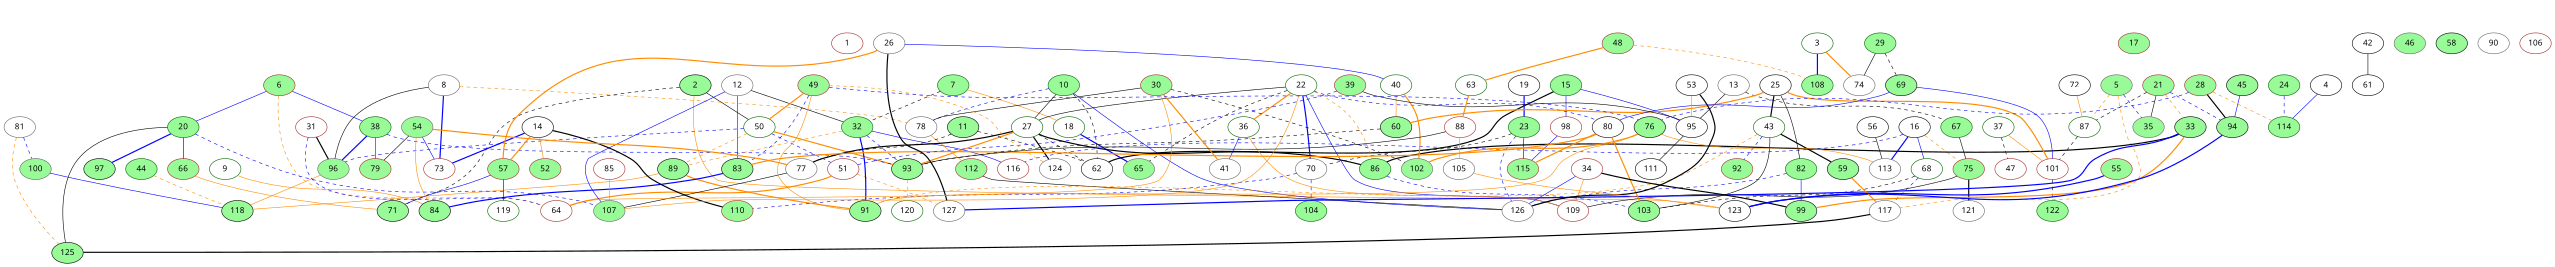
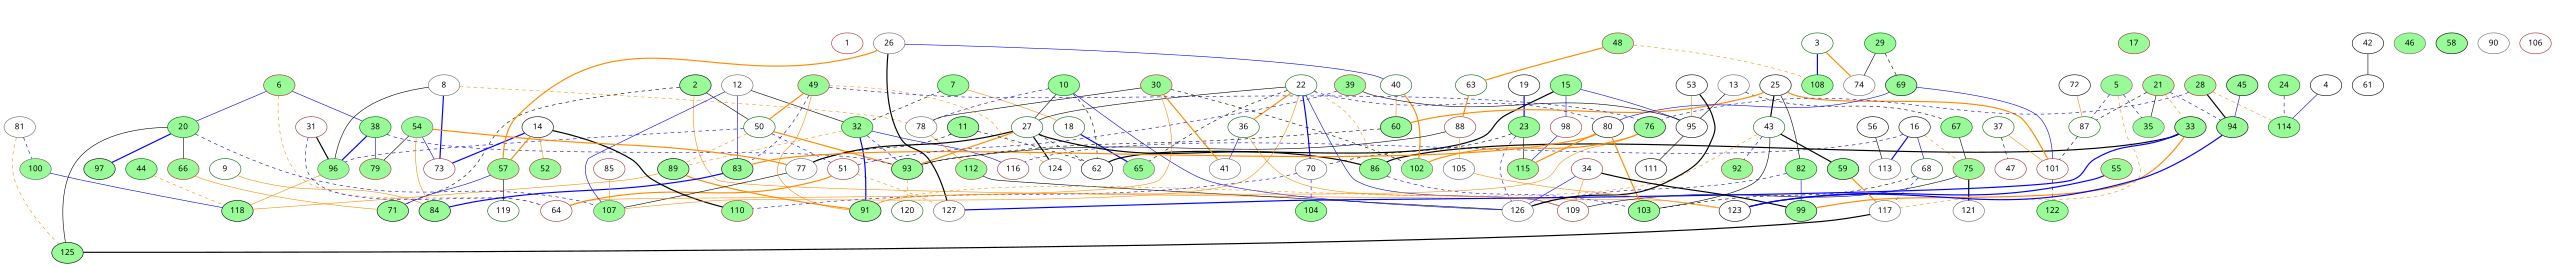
  graph {
    fontname="Noto Sans"
    node [color=black fillcolor=palegreen fontname="Noto Sans" style=filled]
    edge [color=darkorange fontname="Noto Sans" style=solid]
    1 [color=brown fillcolor=white]
    50 [color=darkgreen fillcolor=white]
    2
    71
    123 [fillcolor=white]
    96 [color=gray40]
    93
    89
    51 [color=brown fillcolor=white]
    3 [color=darkgreen fillcolor=white]
    74 [color=gray40 fillcolor=white]
    108 [color=darkgreen]
    4 [fillcolor=white]
    114 [color=darkgreen]
    5 [color=gray40]
    35 [color=gray40]
    87 [color=darkgreen fillcolor=white]
    117 [color=gray40 fillcolor=white]
    101 [color=brown fillcolor=white]
    125
    6 [color=brown]
    20 [color=darkgreen]
    38 [color=darkgreen]
    64 [color=brown fillcolor=white]
    107 [color=gray40]
    66 [color=brown]
    97
    79 [color=brown]
    7 [color=darkgreen]
    18 [color=darkgreen fillcolor=white]
    32 [color=darkgreen]
    65 [color=gray40]
    116 [color=brown fillcolor=white]
    91
    8 [color=gray40 fillcolor=white]
    73 [color=brown fillcolor=white]
    78 [color=gray40 fillcolor=white]
    112 [color=brown]
    118
    9 [color=darkgreen fillcolor=white]
    84
    10 [color=darkgreen]
    27 [color=darkgreen fillcolor=white]
    62 [fillcolor=white]
    126 [color=gray40 fillcolor=white]
    77 [color=gray40 fillcolor=white]
    86 [color=darkgreen]
    124 [color=gray40 fillcolor=white]
    11
    12 [color=gray40 fillcolor=white]
    83
    13 [color=gray40 fillcolor=white]
    67 [color=darkgreen]
    95 [fillcolor=white]
    75 [color=brown]
    111 [fillcolor=white]
    14 [fillcolor=white]
    52 [color=brown]
    57 [color=brown]
    110 [color=brown]
    119 [color=darkgreen fillcolor=white]
    15 [color=darkgreen]
    98 [color=brown fillcolor=white]
    115 [color=brown]
    16 [fillcolor=white]
    68 [color=darkgreen fillcolor=white]
    113 [color=gray40 fillcolor=white]
    103
    109 [color=brown fillcolor=white]
    121 [color=gray40 fillcolor=white]
    17 [color=brown]
    19 [fillcolor=white]
    23 [color=darkgreen]
    70 [color=gray40 fillcolor=white]
    21 [color=brown]
    33
    94
    127 [color=gray40 fillcolor=white]
    99
    22 [color=darkgreen fillcolor=white]
    36 [color=darkgreen fillcolor=white]
    80 [fillcolor=white]
    41 [color=gray40 fillcolor=white]
    104 [color=darkgreen]
    24 [color=darkgreen]
    25 [fillcolor=white]
    43 [color=darkgreen fillcolor=white]
    60
    82 [color=darkgreen]
    59
    92 [color=brown]
    122 [color=darkgreen]
    26 [color=gray40 fillcolor=white]
    40 [color=darkgreen fillcolor=white]
    102 [color=gray40]
    120 [color=darkgreen fillcolor=white]
    28 [color=brown]
    76
    29 [color=darkgreen]
    69
    30 [color=brown]
    31 [color=brown fillcolor=white]
    34 [color=brown fillcolor=white]
    37 [color=darkgreen fillcolor=white]
    47 [color=brown fillcolor=white]
    39 [color=brown]
    42 [fillcolor=white]
    61 [fillcolor=white]
    44 [color=darkgreen]
    45
    46 [color=gray40]
    48 [color=brown]
    63 [color=darkgreen fillcolor=white]
    88 [color=brown fillcolor=white]
    49 [color=brown]
    53 [fillcolor=white]
    54 [color=gray40]
    55 [color=brown]
    56 [fillcolor=white]
    58
    105 [color=gray40 fillcolor=white]
    72 [fillcolor=white]
    81 [color=gray40 fillcolor=white]
    100 [color=gray40]
    85 [color=brown fillcolor=white]
    90 [color=gray40 fillcolor=white]
    106 [color=brown fillcolor=white]
    50 -- 96 [color=blue style=dashed]
    50 -- 93 [style=bold]
    50 -- 89 [style=dashed]
    50 -- 51 [color=blue style=dashed]
    2 -- 50 [color=black]
    2 -- 71 [color=black style=dashed]
    2 -- 123
    96 -- 118
    93 -- 120 [style=dashed]
    89 -- 91 [style=bold]
    89 -- 118
    51 -- 64 [style=bold]
    51 -- 127 [style=dashed]
    3 -- 74 [style=bold]
    3 -- 108 [color=blue style=bold]
    4 -- 114 [color=blue]
    5 -- 35 [color=blue style=dashed]
-   5 -- 87 [style=dashed]
+   5 -- 87 [color=blue style=dashed]
    5 -- 117 [style=dashed]
    87 -- 101 [color=black style=dashed]
    117 -- 125 [color=black style=bold]
    101 -- 122 [color=black style=dashed]
    6 -- 20 [color=blue]
    6 -- 38 [color=blue]
    6 -- 64 [style=dashed]
    20 -- 125 [color=black]
    20 -- 107 [color=blue style=dashed]
    20 -- 66 [color=black]
    20 -- 97 [color=blue style=bold]
    38 -- 96 [color=blue style=bold]
    38 -- 93 [color=blue style=dashed]
    38 -- 79 [color=blue]
    66 -- 71
    7 -- 18
    7 -- 32 [color=black style=dashed]
    18 -- 65 [color=blue style=bold]
    32 -- 93 [color=blue style=dashed]
    32 -- 89 [style=dashed]
    32 -- 116 [color=blue]
    32 -- 91 [color=blue style=bold]
    8 -- 96 [color=black]
    8 -- 73 [color=blue style=bold]
    8 -- 78 [style=dashed]
    78 -- 112
    112 -- 126 [color=black]
    9 -- 84
    10 -- 78 [color=blue style=dashed]
    10 -- 27 [color=black]
    10 -- 62 [color=black style=dashed]
    10 -- 126 [color=blue]
    27 -- 93 [style=bold]
    27 -- 62 [color=black style=dashed]
    27 -- 77 [color=black style=bold]
    27 -- 86 [color=black style=bold]
    27 -- 124 [color=black style=bold]
    77 -- 107 [color=black]
    86 -- 103 [color=blue style=dashed]
    11 -- 62 [color=black style=dashed]
    11 -- 77 [color=black style=dashed]
    12 -- 107 [color=blue]
    12 -- 32 [color=black]
    12 -- 83 [color=blue]
    83 -- 84 [color=blue style=bold]
    13 -- 67 [color=black style=dashed]
    13 -- 95 [color=black]
    67 -- 75 [color=black]
    95 -- 111 [color=black]
    75 -- 109 [color=black]
    75 -- 121 [color=black style=bold]
    14 -- 73 [color=blue style=bold]
    14 -- 52
    14 -- 57 [style=bold]
    14 -- 110 [color=black style=bold]
    57 -- 71 [color=blue]
    57 -- 119 [color=black]
    15 -- 62 [color=black style=bold]
    15 -- 95 [color=blue]
    15 -- 98 [color=blue]
    98 -- 115 [color=blue]
    16 -- 116 [color=blue style=dashed]
    16 -- 75 [style=dashed]
    16 -- 68 [color=blue]
    16 -- 113 [color=blue style=bold]
    68 -- 117 [color=blue style=dashed]
    68 -- 103 [color=black style=dashed]
    19 -- 23 [color=blue style=bold]
    23 -- 126 [color=blue style=dashed]
    23 -- 115 [color=black]
    23 -- 70 [color=black style=dashed]
    70 -- 110 [color=blue style=dashed]
    70 -- 104 [color=blue style=dashed]
    21 -- 35 [color=black]
    21 -- 87 [color=black style=dashed]
    21 -- 33 [style=dashed]
    21 -- 94 [color=blue style=dashed]
    33 -- 86 [color=black style=bold]
    33 -- 127 [color=blue style=bold]
    33 -- 99 [style=bold]
    94 -- 123 [color=blue style=bold]
    22 -- 107
    22 -- 65 [color=black style=dashed]
    22 -- 27 [color=black]
    22 -- 86 [style=dashed]
    22 -- 109 [color=blue]
    22 -- 70 [color=blue style=bold]
    22 -- 36 [style=bold]
    22 -- 80 [color=blue style=dashed]
    36 -- 109
    36 -- 41 [color=blue]
    80 -- 83 [style=bold]
    80 -- 115 [style=bold]
    80 -- 103 [style=bold]
    24 -- 114 [color=blue style=dashed]
    25 -- 101 [style=bold]
    25 -- 43 [color=black style=bold]
    25 -- 60 [style=bold]
    25 -- 82 [color=black]
    43 -- 91 [style=dashed]
    43 -- 103 [color=black]
    43 -- 59 [color=black style=bold]
    43 -- 92 [color=blue style=dashed]
    60 -- 93 [color=black style=dashed]
    82 -- 126 [color=blue style=dashed]
    82 -- 99 [color=blue]
    59 -- 117 [style=bold]
    26 -- 57 [style=bold]
    26 -- 127 [color=black style=bold]
    26 -- 40 [color=blue]
    40 -- 60
    40 -- 102 [style=bold]
    28 -- 114 [style=dashed]
    28 -- 94 [color=black style=bold]
    28 -- 76 [color=blue style=dashed]
    76 -- 91
-   76 -- 113
    76 -- 102 [style=bold]
    29 -- 74 [color=black]
    29 -- 69 [color=black style=dashed]
    69 -- 101 [color=blue]
    69 -- 80 [color=blue]
    30 -- 64
    30 -- 78 [color=black]
    30 -- 41 [style=bold]
    30 -- 102 [color=black style=dashed]
    31 -- 96 [color=black style=bold]
    31 -- 64 [color=blue style=dashed]
    34 -- 126 [color=blue]
    34 -- 109
    34 -- 99 [color=black style=bold]
    37 -- 101
    37 -- 47 [color=black style=dashed]
    39 -- 51 [color=blue style=dashed]
    39 -- 95 [color=black]
    42 -- 61 [color=black]
    44 -- 118 [style=dashed]
    45 -- 94 [color=blue]
    48 -- 108 [style=dashed]
    48 -- 63 [style=bold]
    63 -- 88 [style=bold]
    88 -- 93 [color=black]
    88 -- 105
    49 -- 50 [style=bold]
    49 -- 91
    49 -- 124 [style=dashed]
    49 -- 83 [color=blue style=dashed]
    49 -- 76 [color=blue style=dashed]
    53 -- 126 [color=black style=bold]
    53 -- 95
    54 -- 79 [color=black]
    54 -- 73 [color=blue]
    54 -- 84
    54 -- 77 [style=bold]
    55 -- 123 [color=blue style=bold]
    56 -- 113 [color=black]
    105 -- 123
    72 -- 87
    81 -- 125 [style=dashed]
    81 -- 100 [color=blue style=dashed]
    100 -- 118 [color=blue]
    85 -- 107
  }
